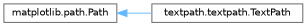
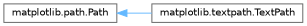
  digraph {
    rankdir=LR
    node [color=grey40 fillcolor=white fontname=Helvetica fontsize=10 shape=box style=filled]
    n1 [height=0.2 label="matplotlib.path.Path" width=0.4]
-   n2 [height=0.2 label="textpath.textpath.TextPath" width=0.4]
+   n2 [height=0.2 label="matplotlib.textpath.TextPath" width=0.4]
    n1 -> n2 [color=steelblue1 dir=back fontname=Helvetica fontsize=10 labelfontname=Helvetica labelfontsize=10 style=solid]
  }
